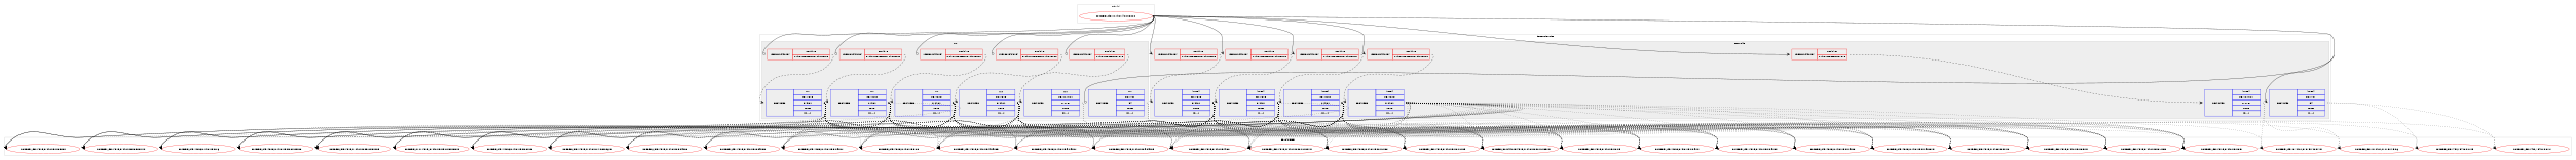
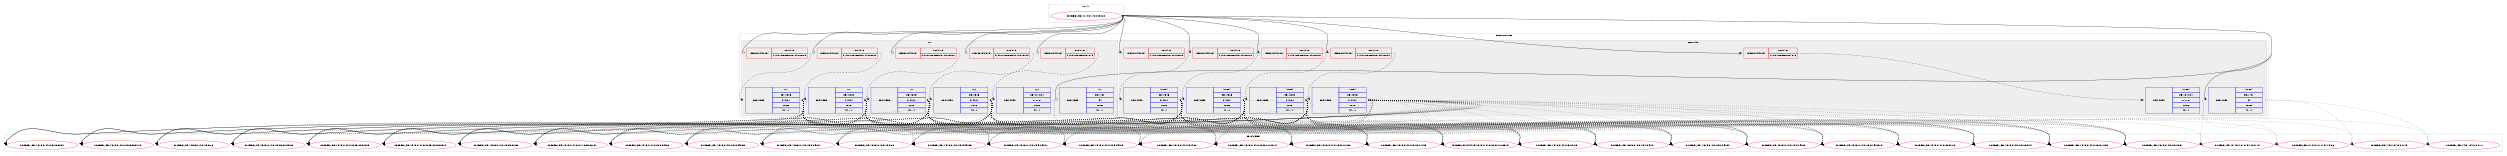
  digraph {
    compound=true
    concentrate=true
    fontname="DejaVu Sans"
    fontsize=10
    newrank=true
    rankdir=TB
    ranksep=1.5
    node [color=red fontname="DejaVu Sans" fontsize=10]
    edge [arrowhead=vee fontname="DejaVu Sans" headport=w style=dotted tailport=e weight=100]
    n1 [label="portage://dev-python/ijson-3.3.0" width=4]
    n2 [color=blue label=<<TABLE BORDER="0" CELLBORDER="1" CELLSPACING="0" CELLPADDING="4" WIDTH="220"><TR><TD ROWSPAN="6" CELLPADDING="30">pack_dep</TD></TR><TR><TD WIDTH="110">install</TD></TR><TR><TD>dev-python</TD></TR><TR><TD>pypy3</TD></TR><TR><TD>none</TD></TR><TR><TD>[[],,,,]</TD></TR></TABLE>> shape=none]
    n3 [label=<<TABLE BORDER="0" CELLBORDER="1" CELLSPACING="0" CELLPADDING="4"><TR><TD ROWSPAN="3" CELLPADDING="10">use_conditional</TD></TR><TR><TD>positive</TD></TR><TR><TD>python_targets_pypy3</TD></TR></TABLE>> shape=none]
    n4 [color=blue label=<<TABLE BORDER="0" CELLBORDER="1" CELLSPACING="0" CELLPADDING="4" WIDTH="220"><TR><TD ROWSPAN="6" CELLPADDING="30">pack_dep</TD></TR><TR><TD WIDTH="110">install</TD></TR><TR><TD>dev-lang</TD></TR><TR><TD>python</TD></TR><TR><TD>none</TD></TR><TR><TD>[[],,,,]</TD></TR></TABLE>> shape=none]
    n5 [label=<<TABLE BORDER="0" CELLBORDER="1" CELLSPACING="0" CELLPADDING="4"><TR><TD ROWSPAN="3" CELLPADDING="10">use_conditional</TD></TR><TR><TD>positive</TD></TR><TR><TD>python_targets_python3_10</TD></TR></TABLE>> shape=none]
    n6 [color=blue label=<<TABLE BORDER="0" CELLBORDER="1" CELLSPACING="0" CELLPADDING="4" WIDTH="220"><TR><TD ROWSPAN="6" CELLPADDING="30">pack_dep</TD></TR><TR><TD WIDTH="110">install</TD></TR><TR><TD>dev-lang</TD></TR><TR><TD>python</TD></TR><TR><TD>none</TD></TR><TR><TD>[[],,,,]</TD></TR></TABLE>> shape=none]
    n7 [label=<<TABLE BORDER="0" CELLBORDER="1" CELLSPACING="0" CELLPADDING="4"><TR><TD ROWSPAN="3" CELLPADDING="10">use_conditional</TD></TR><TR><TD>positive</TD></TR><TR><TD>python_targets_python3_11</TD></TR></TABLE>> shape=none]
    n8 [color=blue label=<<TABLE BORDER="0" CELLBORDER="1" CELLSPACING="0" CELLPADDING="4" WIDTH="220"><TR><TD ROWSPAN="6" CELLPADDING="30">pack_dep</TD></TR><TR><TD WIDTH="110">install</TD></TR><TR><TD>dev-lang</TD></TR><TR><TD>python</TD></TR><TR><TD>none</TD></TR><TR><TD>[[],,,,]</TD></TR></TABLE>> shape=none]
    n9 [label=<<TABLE BORDER="0" CELLBORDER="1" CELLSPACING="0" CELLPADDING="4"><TR><TD ROWSPAN="3" CELLPADDING="10">use_conditional</TD></TR><TR><TD>positive</TD></TR><TR><TD>python_targets_python3_12</TD></TR></TABLE>> shape=none]
    n10 [color=blue label=<<TABLE BORDER="0" CELLBORDER="1" CELLSPACING="0" CELLPADDING="4" WIDTH="220"><TR><TD ROWSPAN="6" CELLPADDING="30">pack_dep</TD></TR><TR><TD WIDTH="110">install</TD></TR><TR><TD>dev-lang</TD></TR><TR><TD>python</TD></TR><TR><TD>none</TD></TR><TR><TD>[[],,,,]</TD></TR></TABLE>> shape=none]
    n11 [label=<<TABLE BORDER="0" CELLBORDER="1" CELLSPACING="0" CELLPADDING="4"><TR><TD ROWSPAN="3" CELLPADDING="10">use_conditional</TD></TR><TR><TD>positive</TD></TR><TR><TD>python_targets_python3_13</TD></TR></TABLE>> shape=none]
    n12 [color=blue label=<<TABLE BORDER="0" CELLBORDER="1" CELLSPACING="0" CELLPADDING="4" WIDTH="220"><TR><TD ROWSPAN="6" CELLPADDING="30">pack_dep</TD></TR><TR><TD WIDTH="110">install</TD></TR><TR><TD>dev-libs</TD></TR><TR><TD>yajl</TD></TR><TR><TD>none</TD></TR><TR><TD>[[],,,,]</TD></TR></TABLE>> shape=none]
    n13 [color=blue label=<<TABLE BORDER="0" CELLBORDER="1" CELLSPACING="0" CELLPADDING="4" WIDTH="220"><TR><TD ROWSPAN="6" CELLPADDING="30">pack_dep</TD></TR><TR><TD WIDTH="110">run</TD></TR><TR><TD>dev-python</TD></TR><TR><TD>pypy3</TD></TR><TR><TD>none</TD></TR><TR><TD>[[],,,,]</TD></TR></TABLE>> shape=none]
    n14 [label=<<TABLE BORDER="0" CELLBORDER="1" CELLSPACING="0" CELLPADDING="4"><TR><TD ROWSPAN="3" CELLPADDING="10">use_conditional</TD></TR><TR><TD>positive</TD></TR><TR><TD>python_targets_pypy3</TD></TR></TABLE>> shape=none]
    n15 [color=blue label=<<TABLE BORDER="0" CELLBORDER="1" CELLSPACING="0" CELLPADDING="4" WIDTH="220"><TR><TD ROWSPAN="6" CELLPADDING="30">pack_dep</TD></TR><TR><TD WIDTH="110">run</TD></TR><TR><TD>dev-lang</TD></TR><TR><TD>python</TD></TR><TR><TD>none</TD></TR><TR><TD>[[],,,,]</TD></TR></TABLE>> shape=none]
    n16 [label=<<TABLE BORDER="0" CELLBORDER="1" CELLSPACING="0" CELLPADDING="4"><TR><TD ROWSPAN="3" CELLPADDING="10">use_conditional</TD></TR><TR><TD>positive</TD></TR><TR><TD>python_targets_python3_10</TD></TR></TABLE>> shape=none]
    n17 [color=blue label=<<TABLE BORDER="0" CELLBORDER="1" CELLSPACING="0" CELLPADDING="4" WIDTH="220"><TR><TD ROWSPAN="6" CELLPADDING="30">pack_dep</TD></TR><TR><TD WIDTH="110">run</TD></TR><TR><TD>dev-lang</TD></TR><TR><TD>python</TD></TR><TR><TD>none</TD></TR><TR><TD>[[],,,,]</TD></TR></TABLE>> shape=none]
    n18 [label=<<TABLE BORDER="0" CELLBORDER="1" CELLSPACING="0" CELLPADDING="4"><TR><TD ROWSPAN="3" CELLPADDING="10">use_conditional</TD></TR><TR><TD>positive</TD></TR><TR><TD>python_targets_python3_11</TD></TR></TABLE>> shape=none]
    n19 [color=blue label=<<TABLE BORDER="0" CELLBORDER="1" CELLSPACING="0" CELLPADDING="4" WIDTH="220"><TR><TD ROWSPAN="6" CELLPADDING="30">pack_dep</TD></TR><TR><TD WIDTH="110">run</TD></TR><TR><TD>dev-lang</TD></TR><TR><TD>python</TD></TR><TR><TD>none</TD></TR><TR><TD>[[],,,,]</TD></TR></TABLE>> shape=none]
    n20 [label=<<TABLE BORDER="0" CELLBORDER="1" CELLSPACING="0" CELLPADDING="4"><TR><TD ROWSPAN="3" CELLPADDING="10">use_conditional</TD></TR><TR><TD>positive</TD></TR><TR><TD>python_targets_python3_12</TD></TR></TABLE>> shape=none]
    n21 [color=blue label=<<TABLE BORDER="0" CELLBORDER="1" CELLSPACING="0" CELLPADDING="4" WIDTH="220"><TR><TD ROWSPAN="6" CELLPADDING="30">pack_dep</TD></TR><TR><TD WIDTH="110">run</TD></TR><TR><TD>dev-lang</TD></TR><TR><TD>python</TD></TR><TR><TD>none</TD></TR><TR><TD>[[],,,,]</TD></TR></TABLE>> shape=none]
    n22 [label=<<TABLE BORDER="0" CELLBORDER="1" CELLSPACING="0" CELLPADDING="4"><TR><TD ROWSPAN="3" CELLPADDING="10">use_conditional</TD></TR><TR><TD>positive</TD></TR><TR><TD>python_targets_python3_13</TD></TR></TABLE>> shape=none]
    n23 [color=blue label=<<TABLE BORDER="0" CELLBORDER="1" CELLSPACING="0" CELLPADDING="4" WIDTH="220"><TR><TD ROWSPAN="6" CELLPADDING="30">pack_dep</TD></TR><TR><TD WIDTH="110">run</TD></TR><TR><TD>dev-libs</TD></TR><TR><TD>yajl</TD></TR><TR><TD>none</TD></TR><TR><TD>[[],,,,]</TD></TR></TABLE>> shape=none]
    n24 [label="portage://dev-python/pypy3-7.3.17-r1" width=4]
    n25 [label="portage://dev-python/pypy3-7.3.16" width=4]
    n26 [label="portage://dev-lang/python-3.13.0_rc2" width=4]
-   n27 [label="portage://pypy-lang/python-3.13.0_rc1_p3-r1" width=4]
+   n27 [label="portage://dev-lang/python-3.13.0_rc1_p3-r1" width=4]
    n28 [label="portage://dev-lang/python-3.13.0_rc1_p3" width=4]
    n29 [label="portage://dev-lang/python-3.13.0_rc1_p2" width=4]
    n30 [label="portage://dev-lang/python-3.12.6" width=4]
    n31 [label="portage://dev-lang/python-3.12.5_p1-r1" width=4]
    n32 [label="portage://dev-lang/python-3.12.5_p1" width=4]
    n33 [label="portage://dev-lang/python-3.12.5" width=4]
    n34 [label="portage://dev-lang/python-3.12.4_p3" width=4]
    n35 [label="portage://dev-lang/python-3.12.3-r1" width=4]
    n36 [label="portage://dev-lang/python-3.11.10" width=4]
    n37 [label="portage://dev-lang/python-3.11.9_p2-r1" width=4]
    n38 [label="portage://dev-lang/python-3.11.9_p2" width=4]
    n39 [label="portage://dev-lang/python-3.11.9_p1" width=4]
    n40 [label="portage://dev-lang/python-3.11.9-r1" width=4]
    n41 [label="portage://dev-lang/python-3.10.15" width=4]
    n42 [label="portage://conditional-lang/python-3.10.14_p3-r1" width=4]
    n43 [label="portage://dev-lang/python-3.10.14_p3" width=4]
    n44 [label="portage://dev-lang/python-3.10.14_p2" width=4]
    n45 [label="portage://dev-lang/python-3.10.14_p1-r1" width=4]
    n46 [label="portage://dev-lang/python-3.9.20" width=4]
    n47 [label="portage://dev-lang/python-3.9.19_p5" width=4]
    n48 [label="portage://dev-lang/python-3.9.19_p4" width=4]
    n49 [label="portage://dev-lang/python-3.9.19_p3" width=4]
    n50 [label="portage://dev-lang/python-3.8.20" width=4]
    n51 [label="portage://dev-lang/python-3.8.19_p4" width=4]
    n52 [label="portage://dev-lang/python-3.8.19_p3" width=4]
    n53 [label="portage://dev-lang/python-3.8.19_p2" width=4]
    n54 [label="portage://dev-lang/python-2.7.18_p16-r2" width=4]
    n55 [label="portage://dev-libs/yajl-2.1.0-r5" width=4]
    n56 [label="portage://dev-libs/yajl-2.1.0-r4" width=4]
    subgraph cluster_1 {
      color=gray
      label=<<i>ebuild</i>>
      n1
    }
    subgraph cluster_2 {
      color=gray
      label=<<i>dependencies</i>>
      subgraph cluster_3 {
        color=gray
        fillcolor="#eeeeee"
        label=<<i>compile</i>>
        style=filled
        subgraph sub_4 {
          color=gray
          fillcolor="#eeeeee"
          label=<<i>compile</i>>
          style=filled
          n3
          subgraph sub_5 {
            color=gray
            fillcolor="#eeeeee"
            label=<<i>compile</i>>
            style=filled
            n2
          }
        }
        subgraph sub_6 {
          color=gray
          fillcolor="#eeeeee"
          label=<<i>compile</i>>
          style=filled
          n5
          subgraph sub_7 {
            color=gray
            fillcolor="#eeeeee"
            label=<<i>compile</i>>
            style=filled
            n4
          }
        }
        subgraph sub_8 {
          color=gray
          fillcolor="#eeeeee"
          label=<<i>compile</i>>
          style=filled
          n7
          subgraph sub_9 {
            color=gray
            fillcolor="#eeeeee"
            label=<<i>compile</i>>
            style=filled
            n6
          }
        }
        subgraph sub_10 {
          color=gray
          fillcolor="#eeeeee"
          label=<<i>compile</i>>
          style=filled
          n9
          subgraph sub_11 {
            color=gray
            fillcolor="#eeeeee"
            label=<<i>compile</i>>
            style=filled
            n8
          }
        }
        subgraph sub_12 {
          color=gray
          fillcolor="#eeeeee"
          label=<<i>compile</i>>
          style=filled
          n11
          subgraph sub_13 {
            color=gray
            fillcolor="#eeeeee"
            label=<<i>compile</i>>
            style=filled
            n10
          }
        }
        subgraph sub_14 {
          color=gray
          fillcolor="#eeeeee"
          label=<<i>compile</i>>
          style=filled
          n12
        }
      }
      subgraph cluster_15 {
        color=gray
        fillcolor="#eeeeee"
        label=<<i>run</i>>
        style=filled
        subgraph sub_16 {
          color=gray
          fillcolor="#eeeeee"
          label=<<i>run</i>>
          style=filled
          n14
          subgraph sub_17 {
            color=gray
            fillcolor="#eeeeee"
            label=<<i>run</i>>
            style=filled
            n13
          }
        }
        subgraph sub_18 {
          color=gray
          fillcolor="#eeeeee"
          label=<<i>run</i>>
          style=filled
          n16
          subgraph sub_19 {
            color=gray
            fillcolor="#eeeeee"
            label=<<i>run</i>>
            style=filled
            n15
          }
        }
        subgraph sub_20 {
          color=gray
          fillcolor="#eeeeee"
          label=<<i>run</i>>
          style=filled
          n18
          subgraph sub_21 {
            color=gray
            fillcolor="#eeeeee"
            label=<<i>run</i>>
            style=filled
            n17
          }
        }
        subgraph sub_22 {
          color=gray
          fillcolor="#eeeeee"
          label=<<i>run</i>>
          style=filled
          n20
          subgraph sub_23 {
            color=gray
            fillcolor="#eeeeee"
            label=<<i>run</i>>
            style=filled
            n19
          }
        }
        subgraph sub_24 {
          color=gray
          fillcolor="#eeeeee"
          label=<<i>run</i>>
          style=filled
          n22
          subgraph sub_25 {
            color=gray
            fillcolor="#eeeeee"
            label=<<i>run</i>>
            style=filled
            n21
          }
        }
        subgraph sub_26 {
          color=gray
          fillcolor="#eeeeee"
          label=<<i>run</i>>
          style=filled
          n23
        }
      }
      subgraph cluster_27 {
        color=gray
        fillcolor="#eeeeee"
        label=<<i>compile and run</i>>
        style=filled
      }
    }
    subgraph cluster_28 {
      color=gray
      label=<<i>candidates</i>>
      rank=same
      subgraph sub_29 {
        color=black
        label=<<i>candidates</i>>
        nodesep=1
        rank=same
        n24
        n25
      }
      subgraph sub_30 {
        color=black
        label=<<i>candidates</i>>
        nodesep=1
        rank=same
        n26
        n27
        n28
        n29
        n30
        n31
        n32
        n33
        n34
        n35
        n36
        n37
        n38
        n39
        n40
        n41
        n42
        n43
        n44
        n45
        n46
        n47
        n48
        n49
        n50
        n51
        n52
        n53
        n54
      }
      subgraph sub_31 {
        color=black
        label=<<i>candidates</i>>
        nodesep=1
        rank=same
        n26
        n27
        n28
        n29
        n30
        n31
        n32
        n33
        n34
        n35
        n36
        n37
        n38
        n39
        n40
        n41
        n42
        n43
        n44
        n45
        n46
        n47
        n48
        n49
        n50
        n51
        n52
        n53
        n54
      }
      subgraph sub_32 {
        color=black
        label=<<i>candidates</i>>
        nodesep=1
        rank=same
        n26
        n27
        n28
        n29
        n30
        n31
        n32
        n33
        n34
        n35
        n36
        n37
        n38
        n39
        n40
        n41
        n42
        n43
        n44
        n45
        n46
        n47
        n48
        n49
        n50
        n51
        n52
        n53
        n54
      }
      subgraph sub_33 {
        color=black
        label=<<i>candidates</i>>
        nodesep=1
        rank=same
        n26
        n27
        n28
        n29
        n30
        n31
        n32
        n33
        n34
        n35
        n36
        n37
        n38
        n39
        n40
        n41
        n42
        n43
        n44
        n45
        n46
        n47
        n48
        n49
        n50
        n51
        n52
        n53
        n54
      }
      subgraph sub_34 {
        color=black
        label=<<i>candidates</i>>
        nodesep=1
        rank=same
        n55
        n56
      }
      subgraph sub_35 {
        color=black
        label=<<i>candidates</i>>
        nodesep=1
        rank=same
        n24
        n25
      }
      subgraph sub_36 {
        color=black
        label=<<i>candidates</i>>
        nodesep=1
        rank=same
        n26
        n27
        n28
        n29
        n30
        n31
        n32
        n33
        n34
        n35
        n36
        n37
        n38
        n39
        n40
        n41
        n42
        n43
        n44
        n45
        n46
        n47
        n48
        n49
        n50
        n51
        n52
        n53
        n54
      }
      subgraph sub_37 {
        color=black
        label=<<i>candidates</i>>
        nodesep=1
        rank=same
        n26
        n27
        n28
        n29
        n30
        n31
        n32
        n33
        n34
        n35
        n36
        n37
        n38
        n39
        n40
        n41
        n42
        n43
        n44
        n45
        n46
        n47
        n48
        n49
        n50
        n51
        n52
        n53
        n54
      }
      subgraph sub_38 {
        color=black
        label=<<i>candidates</i>>
        nodesep=1
        rank=same
        n26
        n27
        n28
        n29
        n30
        n31
        n32
        n33
        n34
        n35
        n36
        n37
        n38
        n39
        n40
        n41
        n42
        n43
        n44
        n45
        n46
        n47
        n48
        n49
        n50
        n51
        n52
        n53
        n54
      }
      subgraph sub_39 {
        color=black
        label=<<i>candidates</i>>
        nodesep=1
        rank=same
        n26
        n27
        n28
        n29
        n30
        n31
        n32
        n33
        n34
        n35
        n36
        n37
        n38
        n39
        n40
        n41
        n42
        n43
        n44
        n45
        n46
        n47
        n48
        n49
        n50
        n51
        n52
        n53
        n54
      }
      subgraph sub_40 {
        color=black
        label=<<i>candidates</i>>
        nodesep=1
        rank=same
        n55
        n56
      }
    }
    n1 -> n3 [style=solid weight=20]
    n1 -> n5 [style=solid weight=20]
    n1 -> n7 [style=solid weight=20]
    n1 -> n9 [style=solid weight=20]
    n1 -> n11 [style=solid weight=20]
    n1 -> n12 [style=solid weight=20]
    n1 -> n14 [arrowhead=odot style=solid weight=20]
    n1 -> n16 [arrowhead=odot style=solid weight=20]
    n1 -> n18 [arrowhead=odot style=solid weight=20]
    n1 -> n20 [arrowhead=odot style=solid weight=20]
    n1 -> n22 [arrowhead=odot style=solid weight=20]
    n1 -> n23 [arrowhead=odot style=solid weight=20]
    n2 -> n24
    n2 -> n25
    n3 -> n2 [style=dashed weight=20]
    n4 -> n26
    n4 -> n27
    n4 -> n28
    n4 -> n29
    n4 -> n30
    n4 -> n31
    n4 -> n32
    n4 -> n33
    n4 -> n34
    n4 -> n35
    n4 -> n36
    n4 -> n37
    n4 -> n38
    n4 -> n39
    n4 -> n40
    n4 -> n41
    n4 -> n42
    n4 -> n43
    n4 -> n44
    n4 -> n45
    n4 -> n46
    n4 -> n47
    n4 -> n48
    n4 -> n49
    n4 -> n50
    n4 -> n51
    n4 -> n52
    n4 -> n53
    n4 -> n54
    n5 -> n4 [style=dashed weight=20]
    n6 -> n26
    n6 -> n27
    n6 -> n28
    n6 -> n29
    n6 -> n30
    n6 -> n31
    n6 -> n32
    n6 -> n33
    n6 -> n34
    n6 -> n35
    n6 -> n36
    n6 -> n37
    n6 -> n38
    n6 -> n39
    n6 -> n40
    n6 -> n41
    n6 -> n42
    n6 -> n43
    n6 -> n44
    n6 -> n45
    n6 -> n46
    n6 -> n47
    n6 -> n48
    n6 -> n49
    n6 -> n50
    n6 -> n51
    n6 -> n52
    n6 -> n53
    n6 -> n54
    n7 -> n6 [style=dashed weight=20]
    n8 -> n26
    n8 -> n27
    n8 -> n28
    n8 -> n29
    n8 -> n30
    n8 -> n31
    n8 -> n32
    n8 -> n33
    n8 -> n34
    n8 -> n35
    n8 -> n36
    n8 -> n37
    n8 -> n38
    n8 -> n39
    n8 -> n40
    n8 -> n41
    n8 -> n42
    n8 -> n43
    n8 -> n44
    n8 -> n45
    n8 -> n46
    n8 -> n47
    n8 -> n48
    n8 -> n49
    n8 -> n50
    n8 -> n51
    n8 -> n52
    n8 -> n53
    n8 -> n54
    n9 -> n8 [style=dashed weight=20]
    n10 -> n26
    n10 -> n27
    n10 -> n28
    n10 -> n29
    n10 -> n30
    n10 -> n31
    n10 -> n32
    n10 -> n33
    n10 -> n34
    n10 -> n35
    n10 -> n36
    n10 -> n37
    n10 -> n38
    n10 -> n39
    n10 -> n40
    n10 -> n41
    n10 -> n42
    n10 -> n43
    n10 -> n44
    n10 -> n45
    n10 -> n46
    n10 -> n47
    n10 -> n48
    n10 -> n49
    n10 -> n50
    n10 -> n51
    n10 -> n52
    n10 -> n53
    n10 -> n54
    n11 -> n10 [style=dashed weight=20]
    n12 -> n55
    n12 -> n56
    n13 -> n24
    n13 -> n25
    n14 -> n13 [style=dashed weight=20]
    n15 -> n26
    n15 -> n27
    n15 -> n28
    n15 -> n29
    n15 -> n30
    n15 -> n31
    n15 -> n32
    n15 -> n33
    n15 -> n34
    n15 -> n35
    n15 -> n36
    n15 -> n37
    n15 -> n38
    n15 -> n39
    n15 -> n40
    n15 -> n41
    n15 -> n42
    n15 -> n43
    n15 -> n44
    n15 -> n45
    n15 -> n46
    n15 -> n47
    n15 -> n48
    n15 -> n49
    n15 -> n50
    n15 -> n51
    n15 -> n52
    n15 -> n53
    n15 -> n54
    n16 -> n15 [style=dashed weight=20]
    n17 -> n26
    n17 -> n27
    n17 -> n28
    n17 -> n29
    n17 -> n30
    n17 -> n31
    n17 -> n32
    n17 -> n33
    n17 -> n34
    n17 -> n35
    n17 -> n36
    n17 -> n37
    n17 -> n38
    n17 -> n39
    n17 -> n40
    n17 -> n41
    n17 -> n42
    n17 -> n43
    n17 -> n44
    n17 -> n45
    n17 -> n46
    n17 -> n47
    n17 -> n48
    n17 -> n49
    n17 -> n50
    n17 -> n51
    n17 -> n52
    n17 -> n53
    n17 -> n54
    n18 -> n17 [style=dashed weight=20]
    n19 -> n26
    n19 -> n27
    n19 -> n28
    n19 -> n29
    n19 -> n30
    n19 -> n31
    n19 -> n32
    n19 -> n33
    n19 -> n34
    n19 -> n35
    n19 -> n36
    n19 -> n37
    n19 -> n38
    n19 -> n39
    n19 -> n40
    n19 -> n41
    n19 -> n42
    n19 -> n43
    n19 -> n44
    n19 -> n45
    n19 -> n46
    n19 -> n47
    n19 -> n48
    n19 -> n49
    n19 -> n50
    n19 -> n51
    n19 -> n52
    n19 -> n53
    n19 -> n54
    n20 -> n19 [style=dashed weight=20]
    n21 -> n26
    n21 -> n27
    n21 -> n28
    n21 -> n29
    n21 -> n30
    n21 -> n31
    n21 -> n32
    n21 -> n33
    n21 -> n34
    n21 -> n35
    n21 -> n36
    n21 -> n37
    n21 -> n38
    n21 -> n39
    n21 -> n40
    n21 -> n41
    n21 -> n42
    n21 -> n43
    n21 -> n44
    n21 -> n45
    n21 -> n46
    n21 -> n47
    n21 -> n48
    n21 -> n49
    n21 -> n50
    n21 -> n51
    n21 -> n52
    n21 -> n53
    n21 -> n54
    n22 -> n21 [style=dashed weight=20]
    n23 -> n55
    n23 -> n56
  }
